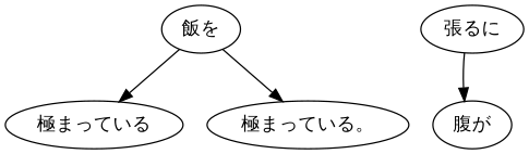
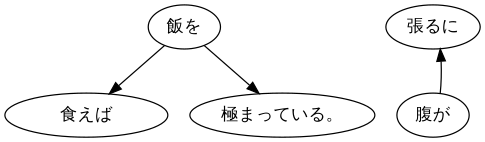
  digraph {
    fontname="PT Serif"
    node [fontname="PT Serif"]
    edge [fontname="PT Serif"]
    n1 [label="飯を"]
-   n2 [label="極まっている"]
+   n2 [label="食えば"]
    n3 [label="極まっている。"]
    n4 [label="張るに"]
    n5 [label="腹が"]
    n1 -> n2
    n1 -> n3
-   n4 -> n5
+   n5 -> n4
  }
